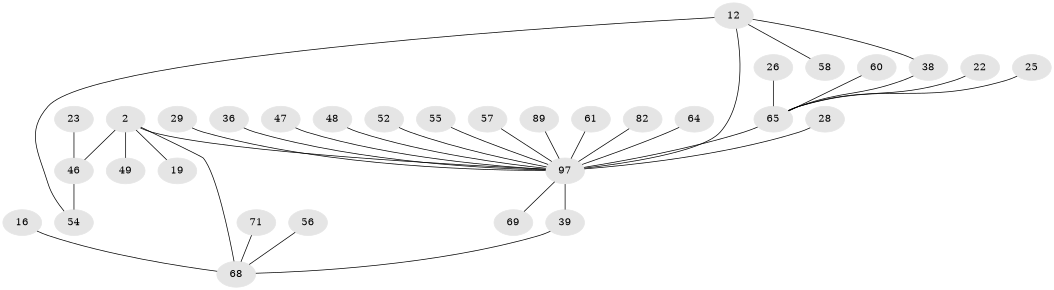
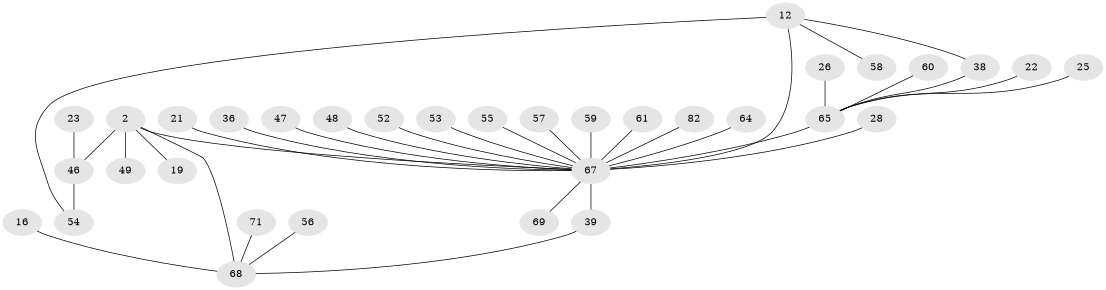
  graph {
    node [color=gray90 style=filled]
    2
    19
    46 [super="+3"]
    49
-   67 [super="+10+42" label=97]
+   67 [super="+10+42"]
    68 [super="+13+45+63"]
    54 [super="+50"]
    39 [super="+33"]
    69 [super="+66"]
    12 [super="+11"]
    38
    58 [super="+21"]
    65 [super="+32+5"]
    16
    22
    23 [super="+17"]
    25 [super="+18"]
    26
    28
-   29
+   29 [label=21]
    36
    n22 [label=71]
    47
    48
    52
+   53
    55
    56 [super="+24"]
    57
-   59 [label=89]
+   59
    60
    61 [super="+30"]
    n33 [label=82 super="+51"]
    64
    2 -- 19
    2 -- 46 [weight=2]
    2 -- 49
    2 -- 67 [weight=3]
    2 -- 68 [weight=2]
    46 -- 54
    67 -- 39 [weight=7]
    67 -- 69
    39 -- 68
    12 -- 67 [weight=5]
    12 -- 54
    12 -- 38
    12 -- 58
    38 -- 65
    65 -- 67 [weight=3]
    16 -- 68
    22 -- 65
    23 -- 46
    25 -- 65
    26 -- 65
    28 -- 67
    29 -- 67
    36 -- 67
    n22 -- 68
    47 -- 67
    48 -- 67
    52 -- 67
+   53 -- 67
    55 -- 67
    56 -- 68
    57 -- 67
    59 -- 67 [weight=2]
    60 -- 65
    61 -- 67
    n33 -- 67 [weight=2]
    64 -- 67
  }
